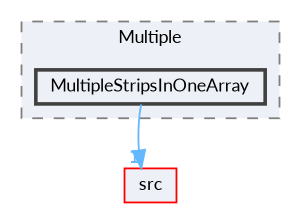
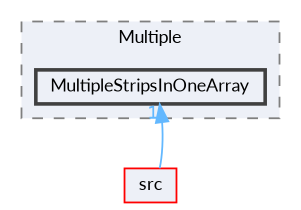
  digraph {
    compound=true
    fontname=Lato
    node [fillcolor="#edf0f7" fontname=Lato fontsize=10 shape=box]
    n1 [color=grey25 height=0.2 label=MultipleStripsInOneArray style="filled,bold" width=0.4]
    n2 [color=red height=0.2 label=src style=filled width=0.4]
    subgraph cluster_1 {
      bgcolor="#edf0f7"
      fontsize=10
      label=Multiple
      pencolor=grey50
      style="filled,dashed"
      n1
    }
-   n1 -> n2 [color=steelblue1 fontcolor=steelblue1 fontname=Lato fontsize=10 headlabel=1 labeldistance=1.5 labelfontname=Helvetica labelfontsize=10]
+   n2 -> n1 [color=steelblue1 fontcolor=steelblue1 fontname=Lato fontsize=10 headlabel=1 labeldistance=1.5 labelfontname=Helvetica labelfontsize=10]
  }
